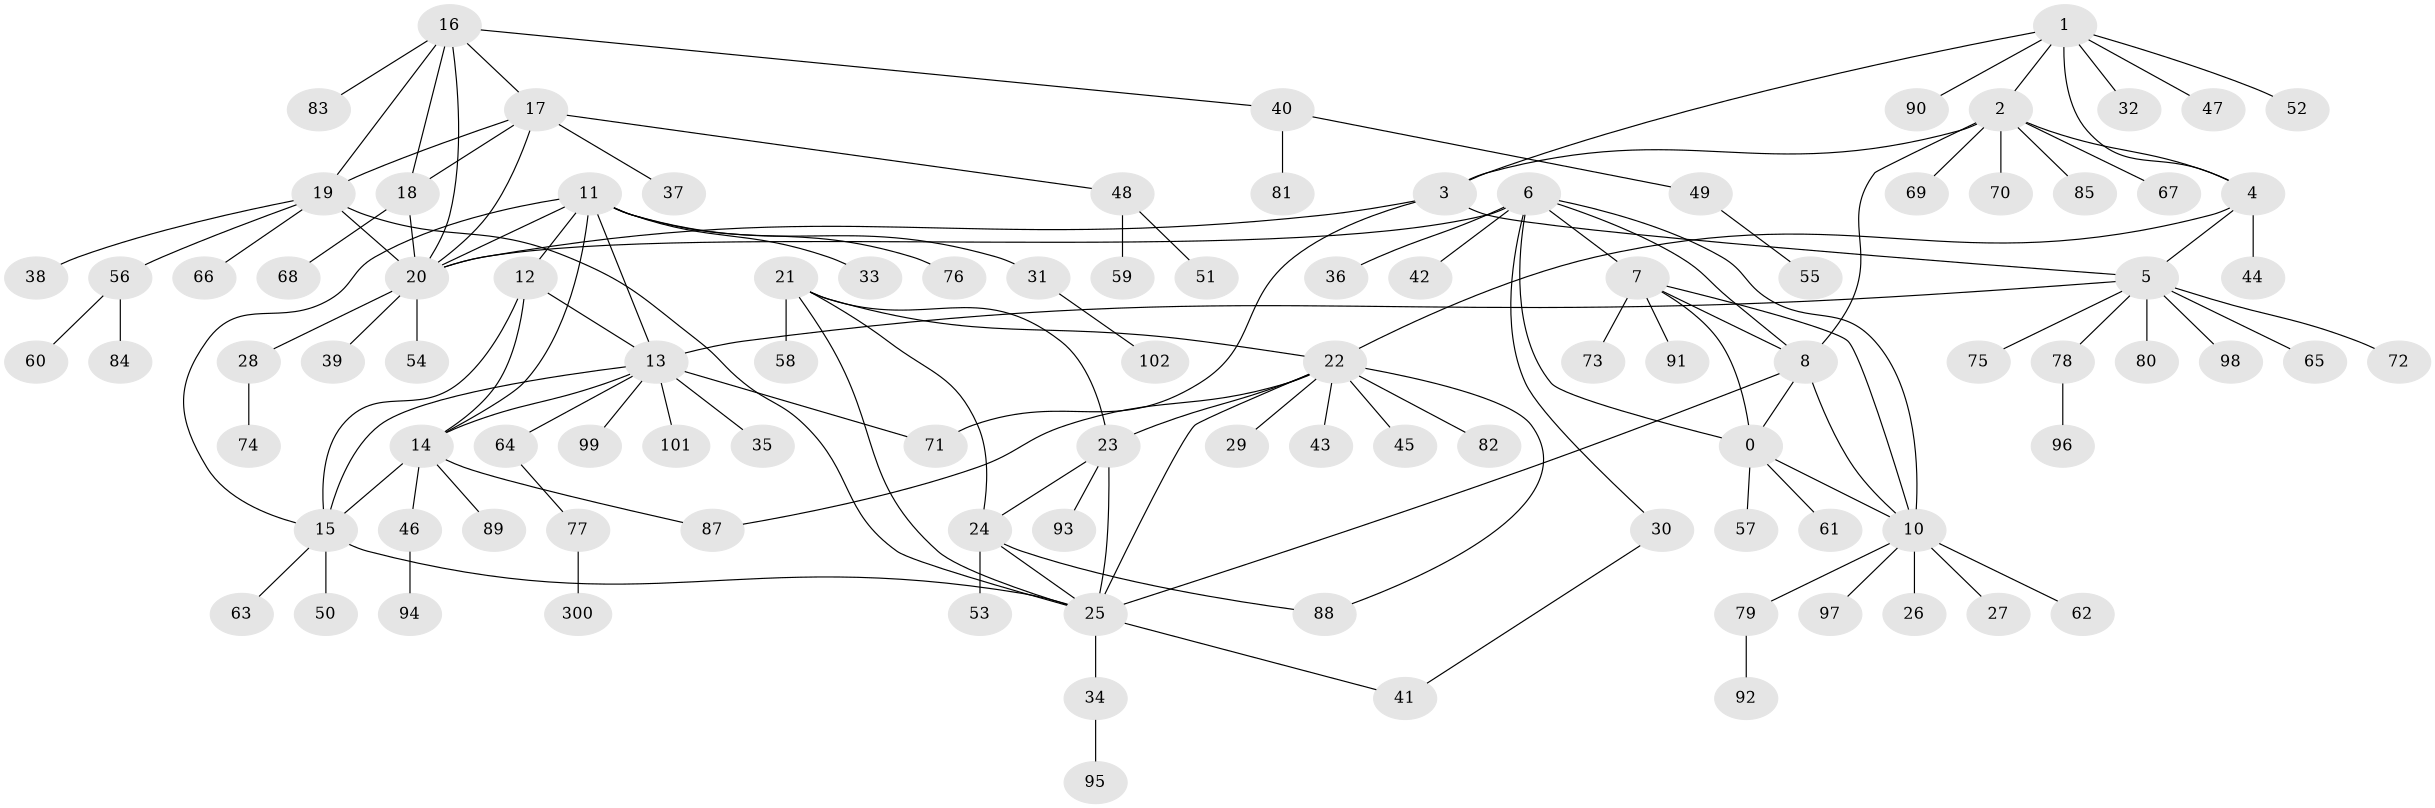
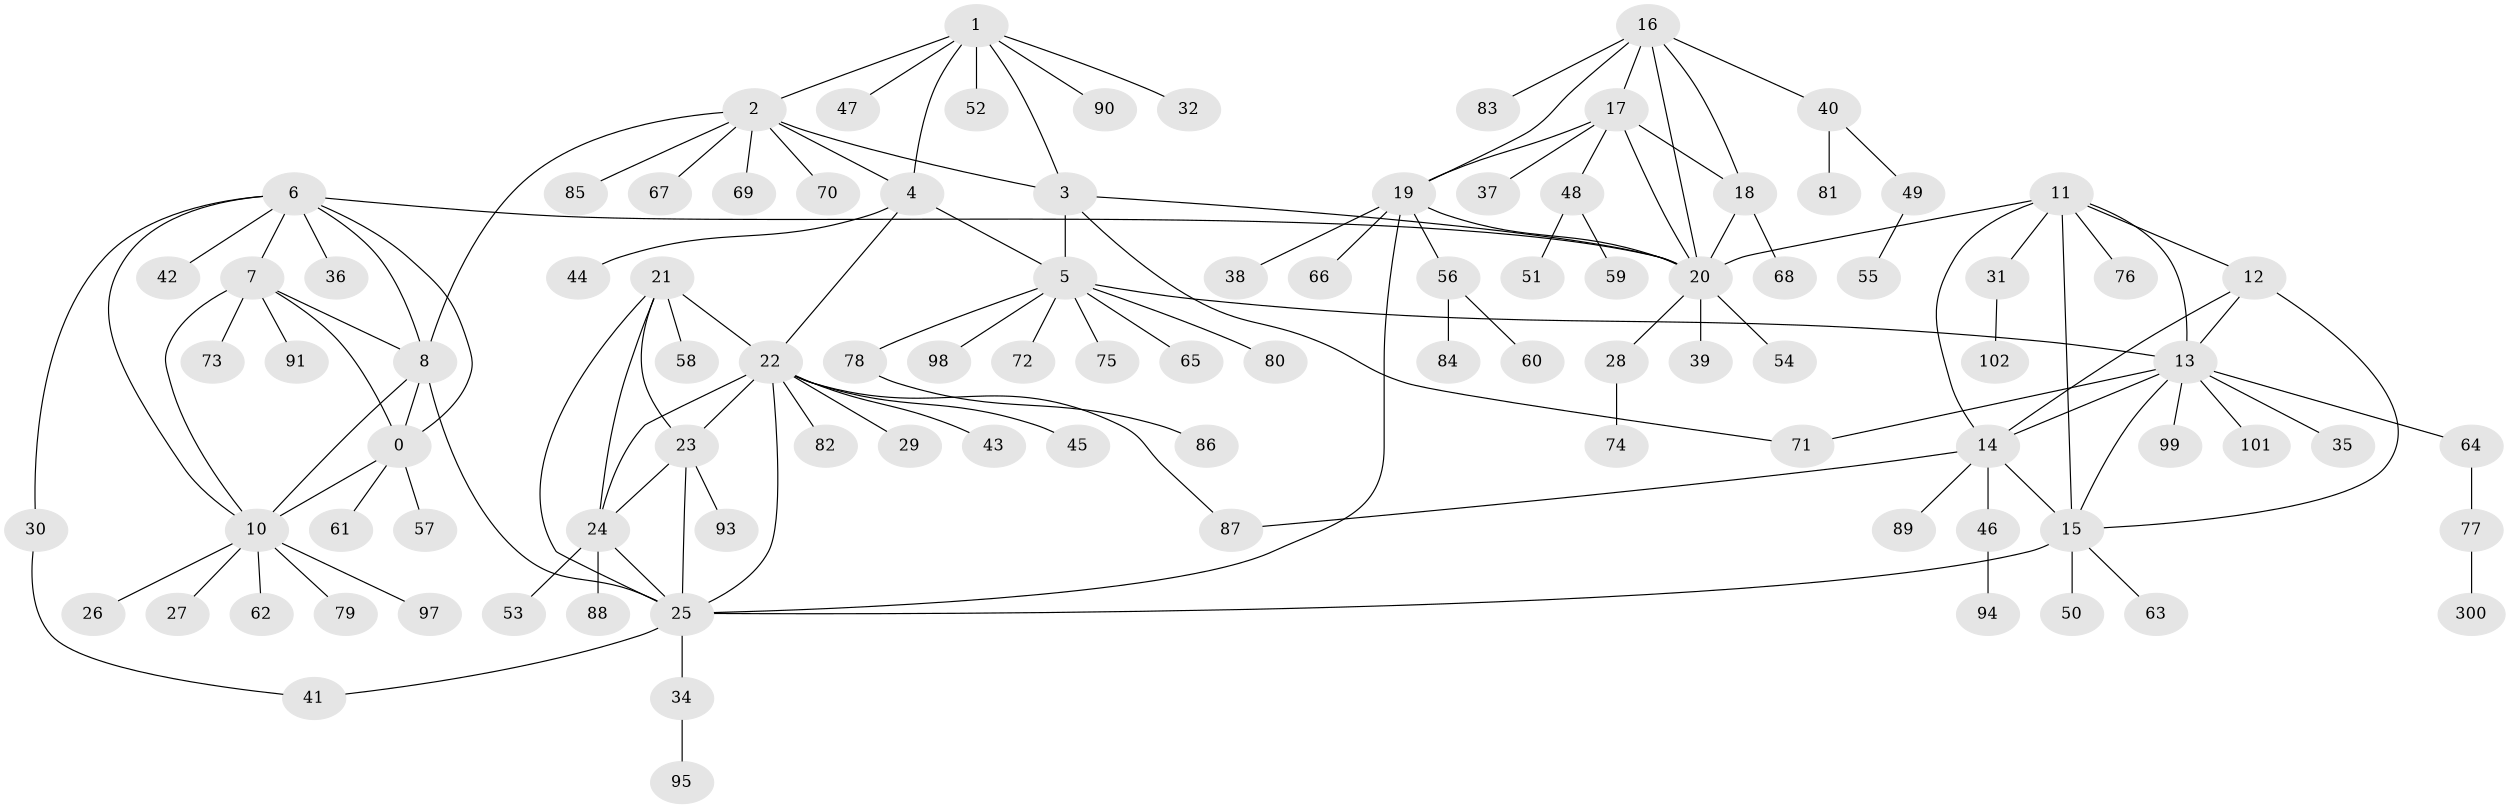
  graph {
    node [color=gray90 style=filled]
    1
    2
    3
    4
    32
    47
    52
    90
    8
    67
    69
    70
    85
    5
    20
    71
    22
    44
    13
    65
    72
    75
    78
    80
    98
    n26 [label=0]
    10
    25
    28
    39
    54
    87
    23
    24
    29
    43
    45
    82
    14
    15
    35
    64
    99
    101
-   96
+   96 [label=86]
    6
    7
    30
    36
    42
    73
    91
    57
    61
    26
    27
    62
    79
    97
    11
    12
    31
-   33
    76
    41
    34
-   92
    46
    89
    50
    63
    102
    77
    94
    16
    17
    18
    19
    40
    83
    37
    48
    68
    38
    56
    66
    49
    81
    51
    59
    60
    84
    74
    21
    58
    93
    53
    88
    95
    55
    n101 [label=300]
    1 -- 2
    1 -- 3
    1 -- 4
    1 -- 32
    1 -- 47
    1 -- 52
    1 -- 90
    2 -- 3
    2 -- 4
    2 -- 8
    2 -- 67
    2 -- 69
    2 -- 70
    2 -- 85
    3 -- 5
    3 -- 20
    3 -- 71
    4 -- 5
    4 -- 22
    4 -- 44
    8 -- n26
    8 -- 10
    8 -- 25
    5 -- 13
    5 -- 65
    5 -- 72
    5 -- 75
    5 -- 78
    5 -- 80
    5 -- 98
    20 -- 28
    20 -- 39
    20 -- 54
    22 -- 25
    22 -- 87
    22 -- 23
-   22 -- 88
+   22 -- 24
    22 -- 29
    22 -- 43
    22 -- 45
    22 -- 82
    13 -- 71
    13 -- 14
    13 -- 15
    13 -- 35
    13 -- 64
    13 -- 99
    13 -- 101
    78 -- 96
    n26 -- 10
    n26 -- 57
    n26 -- 61
    10 -- 26
    10 -- 27
    10 -- 62
    10 -- 79
    10 -- 97
    25 -- 41
    25 -- 34
    28 -- 74
    23 -- 25
    23 -- 24
    23 -- 93
    24 -- 25
    24 -- 53
    24 -- 88
    14 -- 87
    14 -- 15
    14 -- 46
    14 -- 89
    15 -- 25
    15 -- 50
    15 -- 63
    64 -- 77
    6 -- 8
    6 -- 20
    6 -- n26
    6 -- 10
    6 -- 7
    6 -- 30
    6 -- 36
    6 -- 42
    7 -- 8
    7 -- n26
    7 -- 10
    7 -- 73
    7 -- 91
    30 -- 41
-   79 -- 92
    11 -- 20
    11 -- 13
    11 -- 14
    11 -- 15
    11 -- 12
    11 -- 31
-   11 -- 33
    11 -- 76
    12 -- 13
    12 -- 14
    12 -- 15
    31 -- 102
    34 -- 95
    46 -- 94
    77 -- n101
    16 -- 20
    16 -- 17
    16 -- 18
    16 -- 19
    16 -- 40
    16 -- 83
    17 -- 20
    17 -- 18
    17 -- 19
    17 -- 37
    17 -- 48
    18 -- 20
    18 -- 68
    19 -- 20
    19 -- 25
    19 -- 38
    19 -- 56
    19 -- 66
    40 -- 49
    40 -- 81
    48 -- 51
    48 -- 59
    56 -- 60
    56 -- 84
    49 -- 55
    21 -- 22
    21 -- 25
    21 -- 23
    21 -- 24
    21 -- 58
  }
